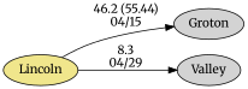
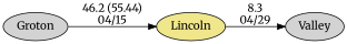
  digraph {
    fontname=Merriweather
    rankdir=LR
    node [fillcolor=lightgrey fontname=Merriweather style=filled]
    edge [fontname=Merriweather random=random]
    Lincoln [fillcolor=khaki]
    Groton
    Valley
    Lincoln -> Valley [label="8.3\n04/29" weight=92]
-   Lincoln -> Groton [label="46.2 (55.44)\n04/15" weight=54]
+   Groton -> Lincoln [label="46.2 (55.44)\n04/15" weight=54]
  }
